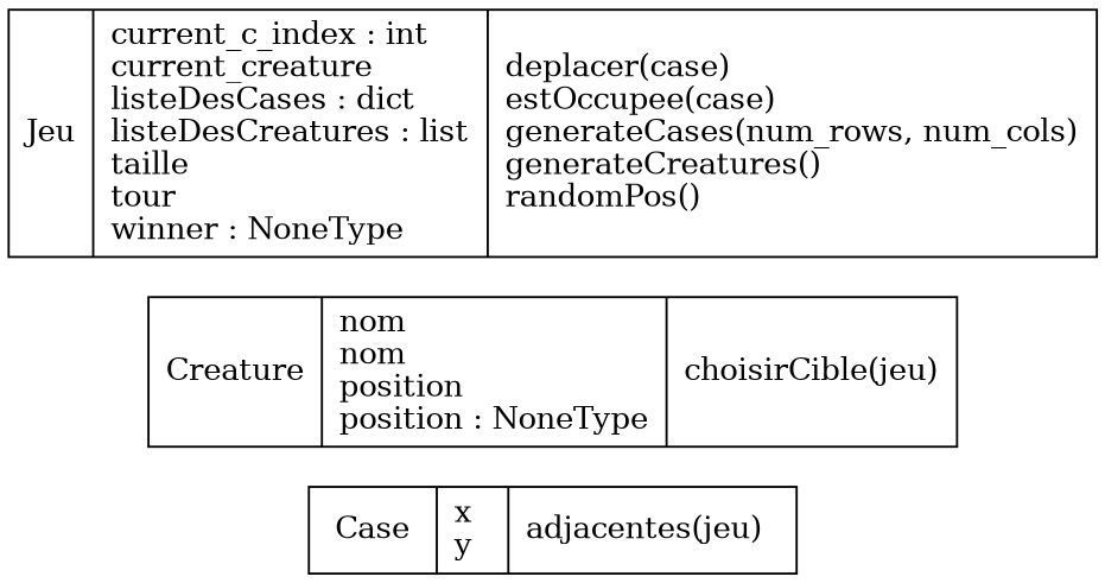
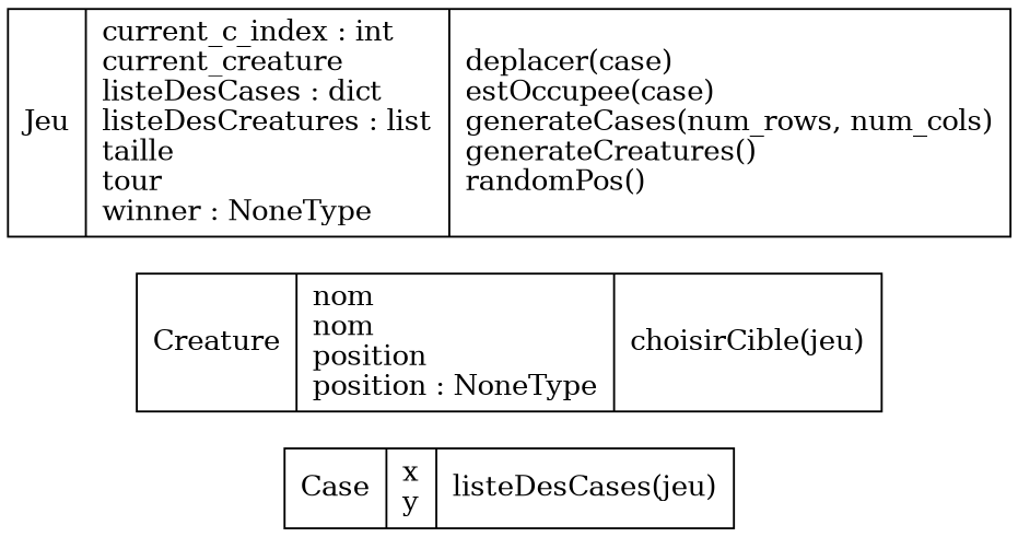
  digraph {
    rankdir=LR
    node [shape=record]
-   n1 [label="{Case|x\ly\l|adjacentes(jeu)\l}"]
+   n1 [label="{Case|x\ly\l|listeDesCases(jeu)\l}"]
    n2 [label="{Creature|nom\lnom\lposition\lposition : NoneType\l|choisirCible(jeu)\l}"]
    n3 [label="{Jeu|current_c_index : int\lcurrent_creature\llisteDesCases : dict\llisteDesCreatures : list\ltaille\ltour\lwinner : NoneType\l|deplacer(case)\lestOccupee(case)\lgenerateCases(num_rows, num_cols)\lgenerateCreatures()\lrandomPos()\l}"]
  }
